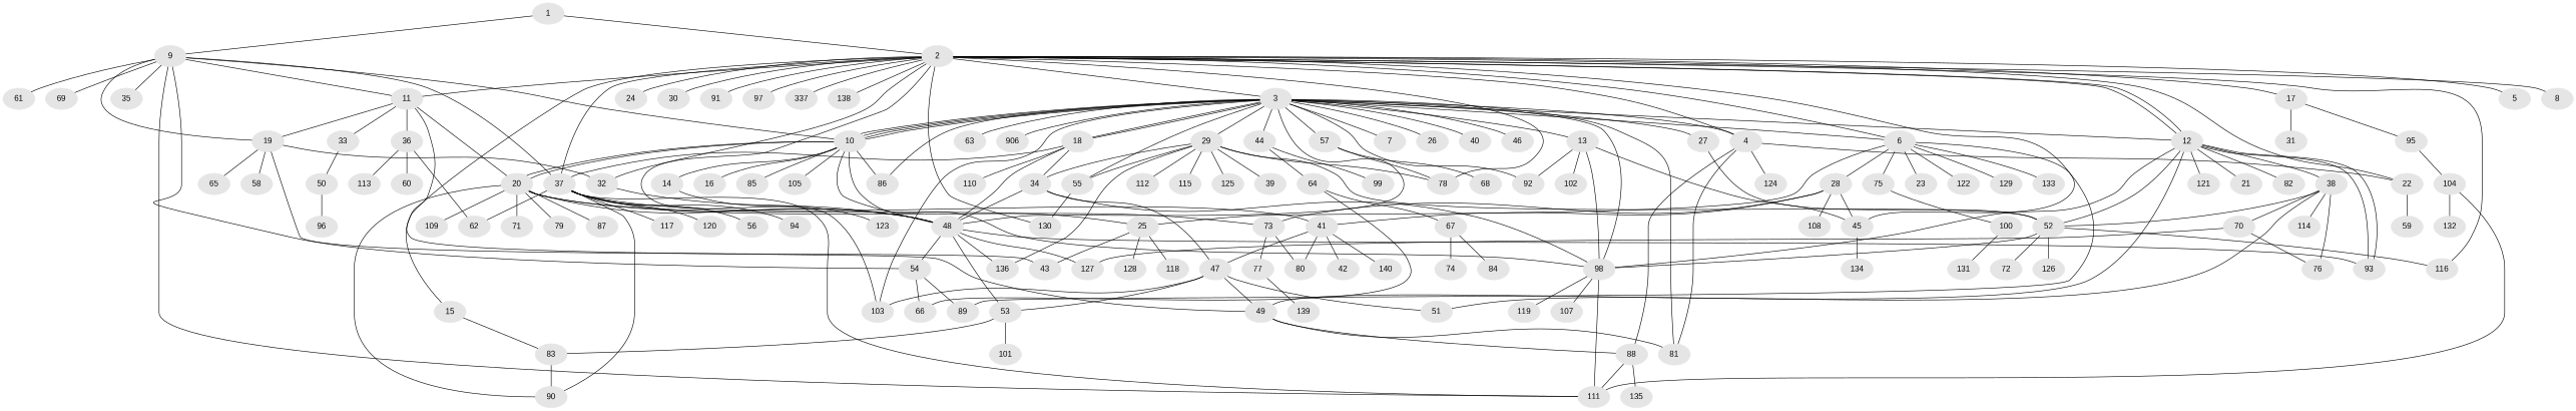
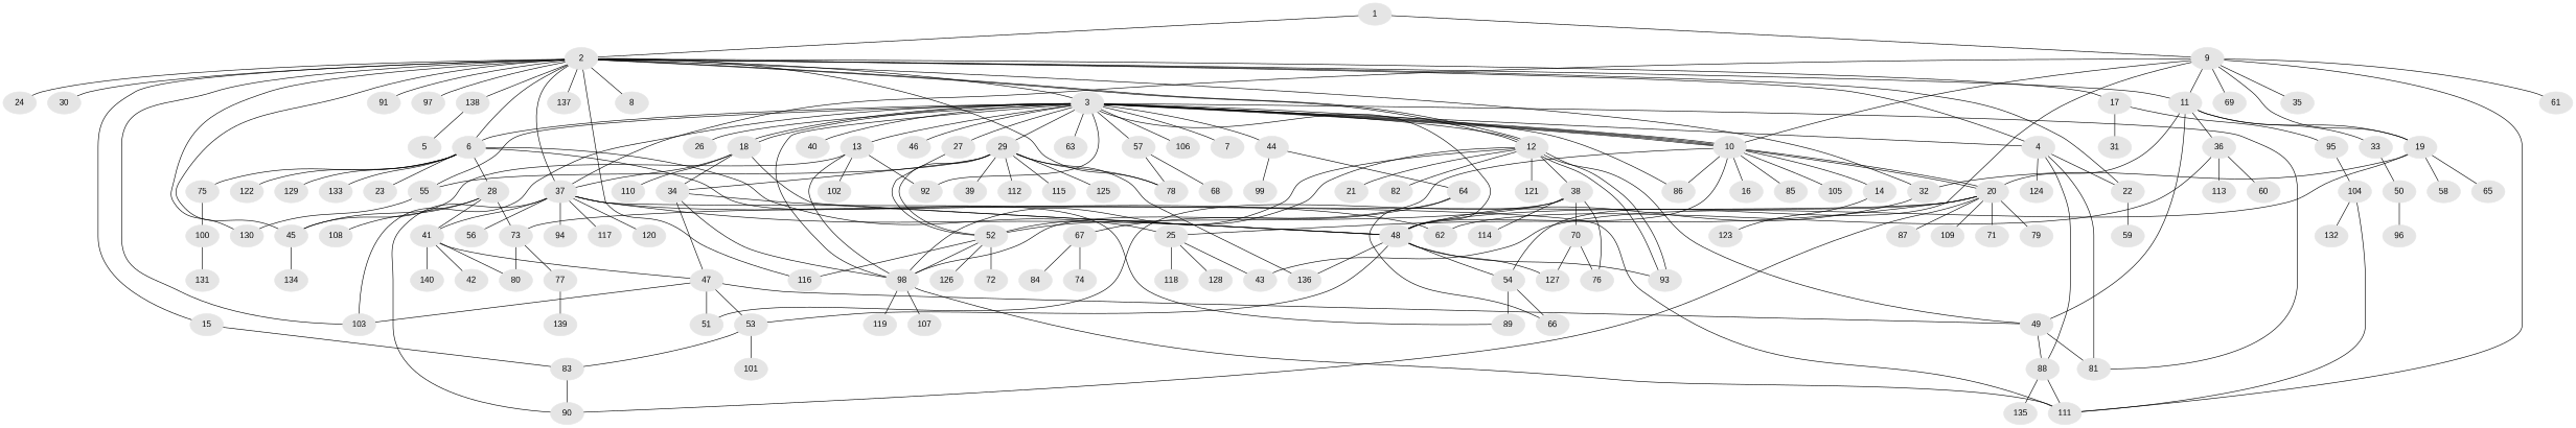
  graph {
    fontname="Liberation Sans"
    node [color=gray90 fontname="Liberation Sans" style=filled]
    edge [fontname="Liberation Sans"]
    1
    2
    9
    3
    4
    5
    6
    8
    11
    12
    15
    17
    22
    24
    30
    32
    37
    45
    78
    91
    97
    103
    116
    130
-   137 [label=337]
+   137
    138
    10
    19
    35
    54
    61
    69
    111
    7
    13
    18
    26
    27
    29
    40
    44
    46
    48
    55
    57
    63
    81
    86
    92
    98
-   106 [label=906]
+   106
    88
    124
    23
    25
    28
    75
    89
    122
    129
    133
    20
    33
    36
    49
    21
    38
    52
    82
    93
    121
    83
    31
    95
    59
    90
    41
    62
    56
    94
    117
    120
    134
    14
    16
    85
    105
    102
    34
    110
    39
    112
    115
    125
    136
    64
    99
    53
    127
    68
    119
    107
    135
    43
    118
    128
    73
    108
    100
    58
    65
    66
    123
    71
    79
    87
    109
    50
    60
    113
    51
    70
    76
    114
    72
    126
    104
    47
    80
    77
    42
    140
    96
    67
    101
    74
    84
    139
    131
    132
    1 -- 2
    1 -- 9
    2 -- 3
    2 -- 4
-   2 -- 5
+   138 -- 5
    2 -- 6
    2 -- 8
    2 -- 11
    2 -- 12
    2 -- 12
    2 -- 15
    2 -- 17
    2 -- 22
    2 -- 24
    2 -- 30
    2 -- 32
    2 -- 37
    2 -- 45
    2 -- 78
    2 -- 91
    2 -- 97
    2 -- 103
    2 -- 116
    2 -- 130
    2 -- 137
    2 -- 138
    9 -- 11
    9 -- 37
    9 -- 10
    9 -- 19
    9 -- 35
    9 -- 54
    9 -- 61
    9 -- 69
    9 -- 111
    3 -- 4
    3 -- 6
    3 -- 12
    3 -- 103
    3 -- 10
    3 -- 10
    3 -- 10
    3 -- 10
    3 -- 7
    3 -- 13
    3 -- 18
    3 -- 18
    3 -- 26
    3 -- 27
    3 -- 29
    3 -- 40
    3 -- 44
    3 -- 46
    3 -- 48
    3 -- 55
    3 -- 57
    3 -- 63
    3 -- 81
    3 -- 86
    3 -- 92
    3 -- 98
    3 -- 106
    4 -- 22
    4 -- 81
    4 -- 88
    4 -- 124
    6 -- 23
    6 -- 25
    6 -- 28
    6 -- 75
    6 -- 89
    6 -- 122
    6 -- 129
    6 -- 133
    11 -- 19
    11 -- 20
    11 -- 33
    11 -- 36
    11 -- 49
    12 -- 98
    12 -- 49
    12 -- 21
    12 -- 38
    12 -- 52
    12 -- 82
    12 -- 93
    12 -- 93
    12 -- 121
    15 -- 83
    17 -- 31
    17 -- 95
    22 -- 59
    32 -- 48
    37 -- 111
    37 -- 48
    37 -- 90
    37 -- 41
    37 -- 62
    37 -- 56
    37 -- 94
    37 -- 117
    37 -- 120
    45 -- 134
    10 -- 48
    10 -- 86
    10 -- 98
    10 -- 20
    10 -- 20
    10 -- 14
    10 -- 16
    10 -- 85
    10 -- 105
    19 -- 32
    19 -- 43
    19 -- 58
    19 -- 65
    54 -- 89
    54 -- 66
    13 -- 45
    13 -- 92
    13 -- 98
    13 -- 102
    18 -- 37
    18 -- 48
    18 -- 34
    18 -- 110
    27 -- 52
    29 -- 78
    29 -- 55
    29 -- 52
    29 -- 34
    29 -- 39
    29 -- 112
    29 -- 115
    29 -- 125
    29 -- 136
    44 -- 64
    44 -- 99
    48 -- 54
    48 -- 93
    48 -- 136
    48 -- 53
    48 -- 127
    55 -- 130
    57 -- 78
    57 -- 68
    98 -- 111
    98 -- 119
    98 -- 107
    88 -- 111
    88 -- 135
    25 -- 43
    25 -- 118
    25 -- 128
    28 -- 45
    28 -- 41
    28 -- 73
    28 -- 108
    75 -- 100
    20 -- 48
    20 -- 25
    20 -- 90
    20 -- 73
    20 -- 71
    20 -- 79
    20 -- 87
    20 -- 109
    33 -- 50
    36 -- 62
    36 -- 60
    36 -- 113
    49 -- 81
    49 -- 88
    38 -- 52
    38 -- 51
    38 -- 70
    38 -- 76
    38 -- 114
    52 -- 116
    52 -- 98
    52 -- 72
    52 -- 126
    83 -- 90
    95 -- 104
    41 -- 47
    41 -- 80
    41 -- 42
    41 -- 140
    14 -- 123
    34 -- 48
    34 -- 98
    34 -- 47
    64 -- 66
    64 -- 67
    53 -- 83
    53 -- 101
    73 -- 80
    73 -- 77
    100 -- 131
    50 -- 96
    70 -- 127
    70 -- 76
    104 -- 111
    104 -- 132
    47 -- 103
    47 -- 49
    47 -- 53
    47 -- 51
    77 -- 139
    67 -- 74
    67 -- 84
  }
